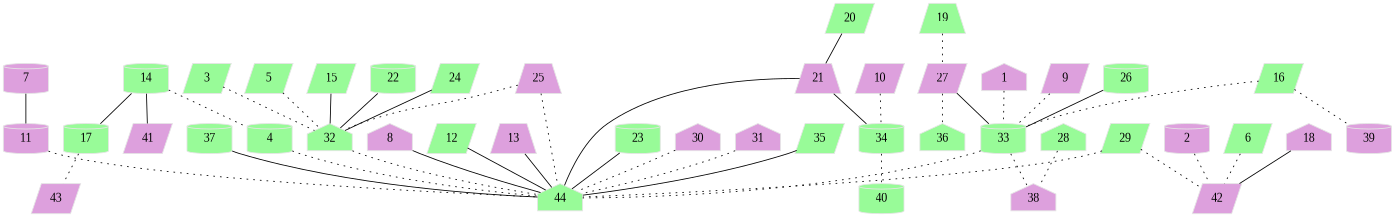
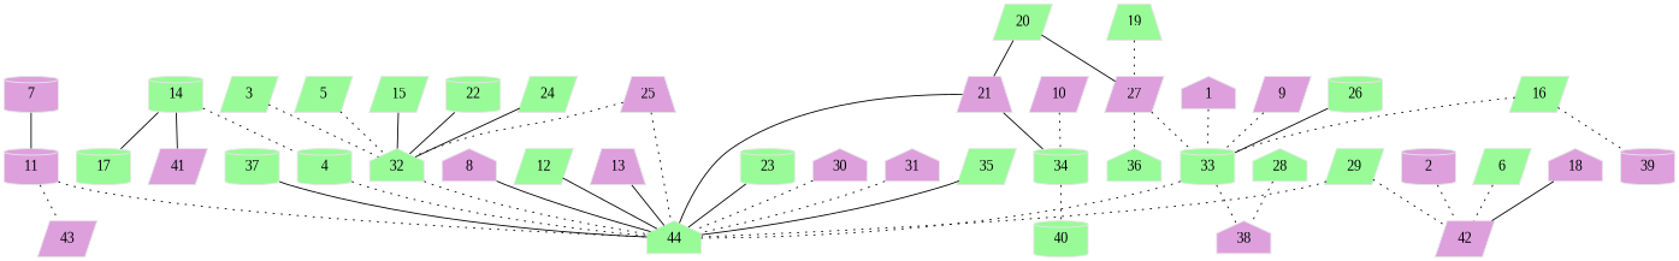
  graph {
    fontname="Liberation Serif"
    node [color=gray90 fillcolor=palegreen fontname="Liberation Serif" shape=parallelogram style=filled]
    edge [fontname="Liberation Serif" style=dotted weight=1.0]
    1 [fillcolor=plum shape=house]
    33 [shape=cylinder]
    44 [shape=house]
    38 [fillcolor=plum shape=house]
    2 [fillcolor=plum shape=cylinder]
    42 [fillcolor=plum]
    32 [shape=house]
    3
    4 [shape=cylinder]
    5
    6
    7 [fillcolor=plum shape=cylinder]
    11 [fillcolor=plum shape=cylinder]
    43 [fillcolor=plum]
    8 [fillcolor=plum shape=house]
    9 [fillcolor=plum]
    10 [fillcolor=plum]
    34 [shape=cylinder]
    40 [shape=cylinder]
    12
    13 [fillcolor=plum shape=trapezium]
    14 [shape=cylinder]
    17 [shape=cylinder]
    41 [fillcolor=plum]
    15
    16
    39 [fillcolor=plum shape=cylinder]
    18 [fillcolor=plum shape=house]
    19 [shape=trapezium]
    27 [fillcolor=plum]
    36 [shape=house]
    20
    21 [fillcolor=plum shape=trapezium]
    22 [shape=cylinder]
    23 [shape=cylinder]
    24
    25 [fillcolor=plum shape=trapezium]
    26 [shape=cylinder]
    28 [shape=house]
    29
    30 [fillcolor=plum shape=house]
    31 [fillcolor=plum shape=house]
    35
    37 [shape=cylinder]
    1 -- 33
    33 -- 44
    33 -- 38
    2 -- 42
    32 -- 44
    3 -- 32
    4 -- 44
    5 -- 32
    6 -- 42
    7 -- 11 [style=solid]
    11 -- 44
-   17 -- 43
+   11 -- 43
    8 -- 44 [style=solid]
    9 -- 33
    10 -- 34
    34 -- 40
    12 -- 44 [style=solid]
    13 -- 44 [style=solid]
    14 -- 4
    14 -- 17 [style=solid]
    14 -- 41 [style=solid]
    15 -- 32 [style=solid]
    16 -- 33
    16 -- 39
    18 -- 42 [style=solid]
    19 -- 27
-   27 -- 33 [style=solid]
+   27 -- 33
    27 -- 36
+   20 -- 27 [style=solid]
    20 -- 21 [style=solid]
    21 -- 44 [style=solid]
    21 -- 34 [style=solid weight=2.0]
    22 -- 32 [style=solid]
    23 -- 44 [style=solid]
    24 -- 32 [style=solid]
    25 -- 44
    25 -- 32
    26 -- 33 [style=solid]
    28 -- 38
    29 -- 44
    29 -- 42
    30 -- 44
    31 -- 44
    35 -- 44 [style=solid]
    37 -- 44 [style=solid]
  }
